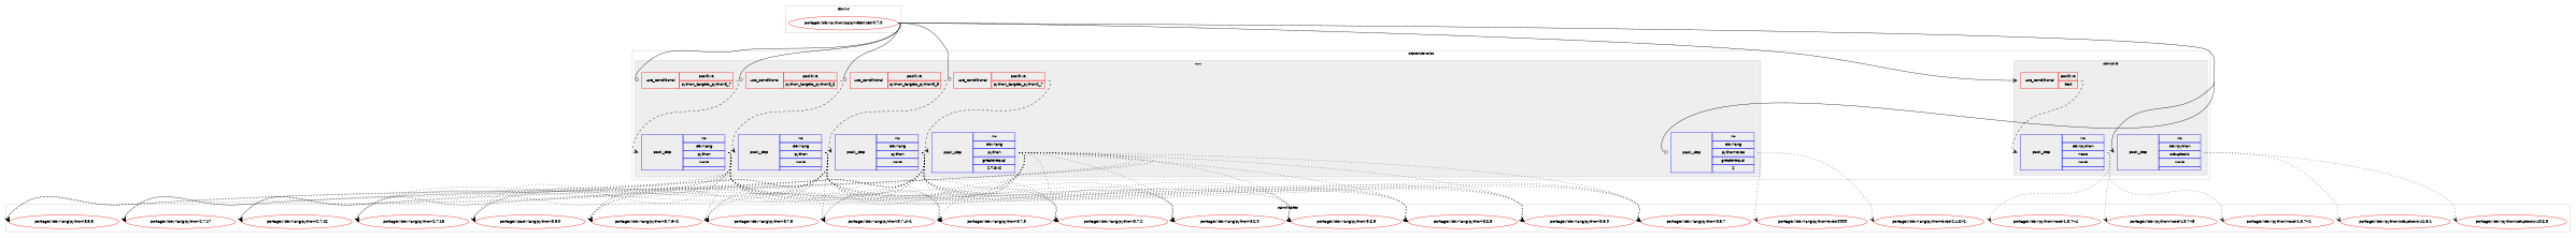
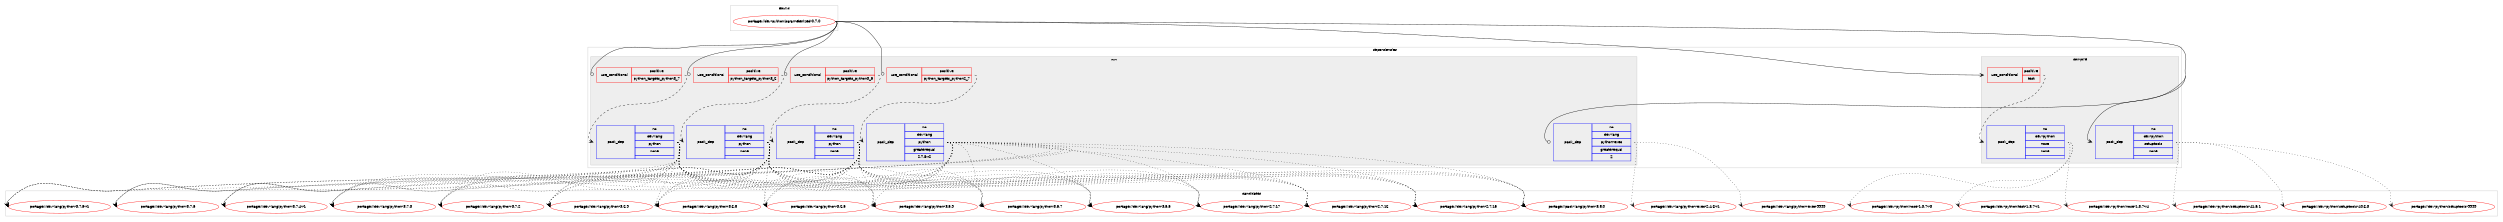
  digraph {
    compound=true
    concentrate=true
    fontname=Helvetica
    fontsize=10
    newrank=true
    rankdir=TB
    ranksep=1.5
    node [color=red fontname=Helvetica fontsize=10]
    edge [arrowhead=vee headport=w style=dotted tailport=e weight=100]
    n1 [label="portage://dev-python/parameterized-0.7.0" width=4]
    n2 [color=blue label=<<TABLE BORDER="0" CELLBORDER="1" CELLSPACING="0" CELLPADDING="4" WIDTH="220"><TR><TD ROWSPAN="6" CELLPADDING="30">pack_dep</TD></TR><TR><TD WIDTH="110">no</TD></TR><TR><TD>dev-python</TD></TR><TR><TD>nose</TD></TR><TR><TD>none</TD></TR><TR><TD></TD></TR></TABLE>> shape=none]
    n3 [label=<<TABLE BORDER="0" CELLBORDER="1" CELLSPACING="0" CELLPADDING="4"><TR><TD ROWSPAN="3" CELLPADDING="10">use_conditional</TD></TR><TR><TD>positive</TD></TR><TR><TD>test</TD></TR></TABLE>> shape=none]
    n4 [color=blue label=<<TABLE BORDER="0" CELLBORDER="1" CELLSPACING="0" CELLPADDING="4" WIDTH="220"><TR><TD ROWSPAN="6" CELLPADDING="30">pack_dep</TD></TR><TR><TD WIDTH="110">no</TD></TR><TR><TD>dev-python</TD></TR><TR><TD>setuptools</TD></TR><TR><TD>none</TD></TR><TR><TD></TD></TR></TABLE>> shape=none]
    n5 [color=blue label=<<TABLE BORDER="0" CELLBORDER="1" CELLSPACING="0" CELLPADDING="4" WIDTH="220"><TR><TD ROWSPAN="6" CELLPADDING="30">pack_dep</TD></TR><TR><TD WIDTH="110">no</TD></TR><TR><TD>dev-lang</TD></TR><TR><TD>python</TD></TR><TR><TD>greaterequal</TD></TR><TR><TD>2.7.5-r2</TD></TR></TABLE>> shape=none]
    n6 [label=<<TABLE BORDER="0" CELLBORDER="1" CELLSPACING="0" CELLPADDING="4"><TR><TD ROWSPAN="3" CELLPADDING="10">use_conditional</TD></TR><TR><TD>positive</TD></TR><TR><TD>python_targets_python2_7</TD></TR></TABLE>> shape=none]
    n7 [color=blue label=<<TABLE BORDER="0" CELLBORDER="1" CELLSPACING="0" CELLPADDING="4" WIDTH="220"><TR><TD ROWSPAN="6" CELLPADDING="30">pack_dep</TD></TR><TR><TD WIDTH="110">no</TD></TR><TR><TD>dev-lang</TD></TR><TR><TD>python</TD></TR><TR><TD>none</TD></TR><TR><TD></TD></TR></TABLE>> shape=none]
    n8 [label=<<TABLE BORDER="0" CELLBORDER="1" CELLSPACING="0" CELLPADDING="4"><TR><TD ROWSPAN="3" CELLPADDING="10">use_conditional</TD></TR><TR><TD>positive</TD></TR><TR><TD>python_targets_python3_5</TD></TR></TABLE>> shape=none]
    n9 [color=blue label=<<TABLE BORDER="0" CELLBORDER="1" CELLSPACING="0" CELLPADDING="4" WIDTH="220"><TR><TD ROWSPAN="6" CELLPADDING="30">pack_dep</TD></TR><TR><TD WIDTH="110">no</TD></TR><TR><TD>dev-lang</TD></TR><TR><TD>python</TD></TR><TR><TD>none</TD></TR><TR><TD></TD></TR></TABLE>> shape=none]
    n10 [label=<<TABLE BORDER="0" CELLBORDER="1" CELLSPACING="0" CELLPADDING="4"><TR><TD ROWSPAN="3" CELLPADDING="10">use_conditional</TD></TR><TR><TD>positive</TD></TR><TR><TD>python_targets_python3_6</TD></TR></TABLE>> shape=none]
    n11 [color=blue label=<<TABLE BORDER="0" CELLBORDER="1" CELLSPACING="0" CELLPADDING="4" WIDTH="220"><TR><TD ROWSPAN="6" CELLPADDING="30">pack_dep</TD></TR><TR><TD WIDTH="110">no</TD></TR><TR><TD>dev-lang</TD></TR><TR><TD>python</TD></TR><TR><TD>none</TD></TR><TR><TD></TD></TR></TABLE>> shape=none]
    n12 [label=<<TABLE BORDER="0" CELLBORDER="1" CELLSPACING="0" CELLPADDING="4"><TR><TD ROWSPAN="3" CELLPADDING="10">use_conditional</TD></TR><TR><TD>positive</TD></TR><TR><TD>python_targets_python3_7</TD></TR></TABLE>> shape=none]
    n13 [color=blue label=<<TABLE BORDER="0" CELLBORDER="1" CELLSPACING="0" CELLPADDING="4" WIDTH="220"><TR><TD ROWSPAN="6" CELLPADDING="30">pack_dep</TD></TR><TR><TD WIDTH="110">no</TD></TR><TR><TD>dev-lang</TD></TR><TR><TD>python-exec</TD></TR><TR><TD>greaterequal</TD></TR><TR><TD>2</TD></TR></TABLE>> shape=none]
-   n14 [label="portage://dev-python/nose-1.3.7-r1" width=4]
+   n14 [label="portage://dev-python/test-1.3.7-r1" width=4]
    n15 [label="portage://dev-python/nose-1.3.7-r3" width=4]
    n16 [label="portage://dev-python/nose-1.3.7-r4" width=4]
    n17 [label="portage://dev-python/setuptools-40.6.3" width=4]
    n18 [label="portage://dev-python/setuptools-41.5.1" width=4]
+   n19 [label="portage://dev-python/setuptools-9999" width=4]
    n20 [label="portage://dev-lang/python-2.7.15" width=4]
    n21 [label="portage://dev-lang/python-2.7.16" width=4]
    n22 [label="portage://dev-lang/python-2.7.17" width=4]
    n23 [label="portage://dev-lang/python-3.5.5" width=4]
    n24 [label="portage://dev-lang/python-3.5.7" width=4]
    n25 [label="portage://dev-lang/python-3.5.9" width=4]
    n26 [label="portage://dev-lang/python-3.6.5" width=4]
    n27 [label="portage://dev-lang/python-3.6.8" width=4]
    n28 [label="portage://dev-lang/python-3.6.9" width=4]
    n29 [label="portage://dev-lang/python-3.7.2" width=4]
    n30 [label="portage://dev-lang/python-3.7.3" width=4]
    n31 [label="portage://dev-lang/python-3.7.4-r1" width=4]
    n32 [label="portage://dev-lang/python-3.7.5" width=4]
    n33 [label="portage://dev-lang/python-3.7.5-r1" width=4]
    n34 [label="portage://pack-lang/python-3.8.0" width=4]
    n35 [label="portage://dev-lang/python-exec-2.4.6-r1" width=4]
    n36 [label="portage://dev-lang/python-exec-9999" width=4]
    subgraph cluster_1 {
      color=gray
      label=<<i>ebuild</i>>
      rank=same
      n1
    }
    subgraph cluster_2 {
      color=gray
      label=<<i>dependencies</i>>
      subgraph cluster_3 {
        color=gray
        fillcolor="#eeeeee"
        label=<<i>compile</i>>
        style=filled
        subgraph sub_4 {
          color=gray
          fillcolor="#eeeeee"
          label=<<i>compile</i>>
          style=filled
          n3
          subgraph sub_5 {
            color=gray
            fillcolor="#eeeeee"
            label=<<i>compile</i>>
            style=filled
            n2
          }
        }
        subgraph sub_6 {
          color=gray
          fillcolor="#eeeeee"
          label=<<i>compile</i>>
          style=filled
          n4
        }
      }
      subgraph cluster_7 {
        color=gray
        fillcolor="#eeeeee"
        label=<<i>compile and run</i>>
        style=filled
      }
      subgraph cluster_8 {
        color=gray
        fillcolor="#eeeeee"
        label=<<i>run</i>>
        style=filled
        subgraph sub_9 {
          color=gray
          fillcolor="#eeeeee"
          label=<<i>run</i>>
          style=filled
          n6
          subgraph sub_10 {
            color=gray
            fillcolor="#eeeeee"
            label=<<i>run</i>>
            style=filled
            n5
          }
        }
        subgraph sub_11 {
          color=gray
          fillcolor="#eeeeee"
          label=<<i>run</i>>
          style=filled
          n8
          subgraph sub_12 {
            color=gray
            fillcolor="#eeeeee"
            label=<<i>run</i>>
            style=filled
            n7
          }
        }
        subgraph sub_13 {
          color=gray
          fillcolor="#eeeeee"
          label=<<i>run</i>>
          style=filled
          n10
          subgraph sub_14 {
            color=gray
            fillcolor="#eeeeee"
            label=<<i>run</i>>
            style=filled
            n9
          }
        }
        subgraph sub_15 {
          color=gray
          fillcolor="#eeeeee"
          label=<<i>run</i>>
          style=filled
          n12
          subgraph sub_16 {
            color=gray
            fillcolor="#eeeeee"
            label=<<i>run</i>>
            style=filled
            n11
          }
        }
        subgraph sub_17 {
          color=gray
          fillcolor="#eeeeee"
          label=<<i>run</i>>
          style=filled
          n13
        }
      }
    }
    subgraph cluster_18 {
      color=gray
      label=<<i>candidates</i>>
      rank=same
      subgraph sub_19 {
        color=black
        label=<<i>candidates</i>>
        nodesep=1
        rank=same
        n14
        n15
        n16
      }
      subgraph sub_20 {
        color=black
        label=<<i>candidates</i>>
        nodesep=1
        rank=same
        n17
        n18
+       n19
      }
      subgraph sub_21 {
        color=black
        label=<<i>candidates</i>>
        nodesep=1
        rank=same
        n20
        n21
        n22
        n23
        n24
        n25
        n26
        n27
        n28
        n29
        n30
        n31
        n32
        n33
        n34
      }
      subgraph sub_22 {
        color=black
        label=<<i>candidates</i>>
        nodesep=1
        rank=same
        n20
        n21
        n22
        n23
        n24
        n25
        n26
        n27
        n28
        n29
        n30
        n31
        n32
        n33
        n34
      }
      subgraph sub_23 {
        color=black
        label=<<i>candidates</i>>
        nodesep=1
        rank=same
        n20
        n21
        n22
        n23
        n24
        n25
        n26
        n27
        n28
        n29
        n30
        n31
        n32
        n33
        n34
      }
      subgraph sub_24 {
        color=black
        label=<<i>candidates</i>>
        nodesep=1
        rank=same
        n20
        n21
        n22
        n23
        n24
        n25
        n26
        n27
        n28
        n29
        n30
        n31
        n32
        n33
        n34
      }
      subgraph sub_25 {
        color=black
        label=<<i>candidates</i>>
        nodesep=1
        rank=same
        n35
        n36
      }
    }
    n1 -> n3 [style=solid weight=20]
    n1 -> n4 [style=solid weight=20]
    n1 -> n6 [arrowhead=odot style=solid weight=20]
    n1 -> n8 [arrowhead=odot style=solid weight=20]
    n1 -> n10 [arrowhead=odot style=solid weight=20]
    n1 -> n12 [arrowhead=odot style=solid weight=20]
    n1 -> n13 [arrowhead=odot style=solid weight=20]
    n2 -> n14
    n2 -> n15
    n2 -> n16
    n3 -> n2 [style=dashed weight=20]
    n4 -> n17
    n4 -> n18
+   n4 -> n19
    n5 -> n20
    n5 -> n21
    n5 -> n22
    n5 -> n23
    n5 -> n24
    n5 -> n25
    n5 -> n26
    n5 -> n27
    n5 -> n28
    n5 -> n29
    n5 -> n30
    n5 -> n31
    n5 -> n32
    n5 -> n33
    n5 -> n34
    n6 -> n5 [style=dashed weight=20]
    n7 -> n20
    n7 -> n21
    n7 -> n22
    n7 -> n23
    n7 -> n24
    n7 -> n25
    n7 -> n26
    n7 -> n27
    n7 -> n28
    n7 -> n29
    n7 -> n30
    n7 -> n31
    n7 -> n32
    n7 -> n33
    n7 -> n34
    n8 -> n7 [style=dashed weight=20]
    n9 -> n20
    n9 -> n21
    n9 -> n22
    n9 -> n23
    n9 -> n24
    n9 -> n25
    n9 -> n26
    n9 -> n27
    n9 -> n28
    n9 -> n29
    n9 -> n30
    n9 -> n31
    n9 -> n32
    n9 -> n33
    n9 -> n34
    n10 -> n9 [style=dashed weight=20]
    n11 -> n20
    n11 -> n21
    n11 -> n22
    n11 -> n23
    n11 -> n24
    n11 -> n25
    n11 -> n26
    n11 -> n27
    n11 -> n28
    n11 -> n29
    n11 -> n30
    n11 -> n31
    n11 -> n32
    n11 -> n33
    n11 -> n34
    n12 -> n11 [style=dashed weight=20]
    n13 -> n35
    n13 -> n36
  }
